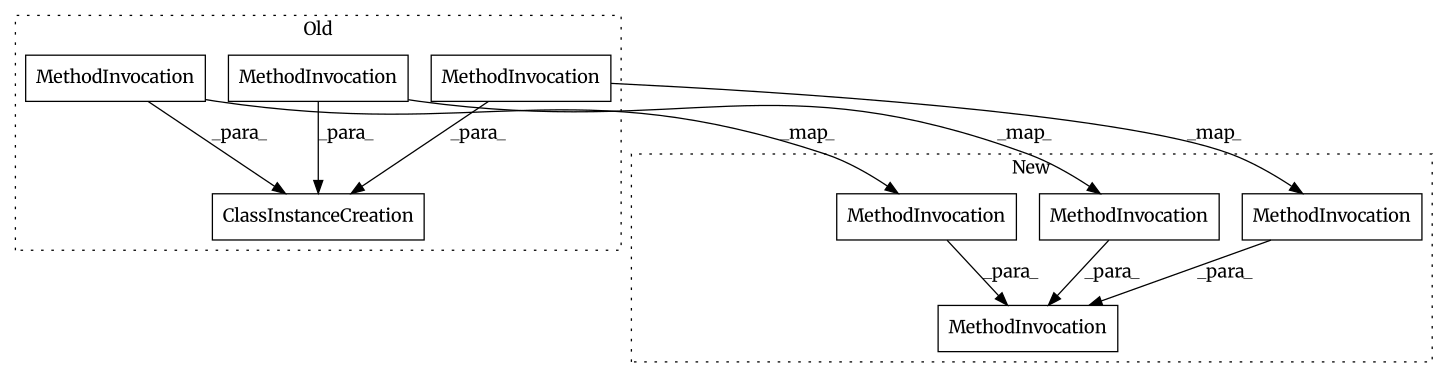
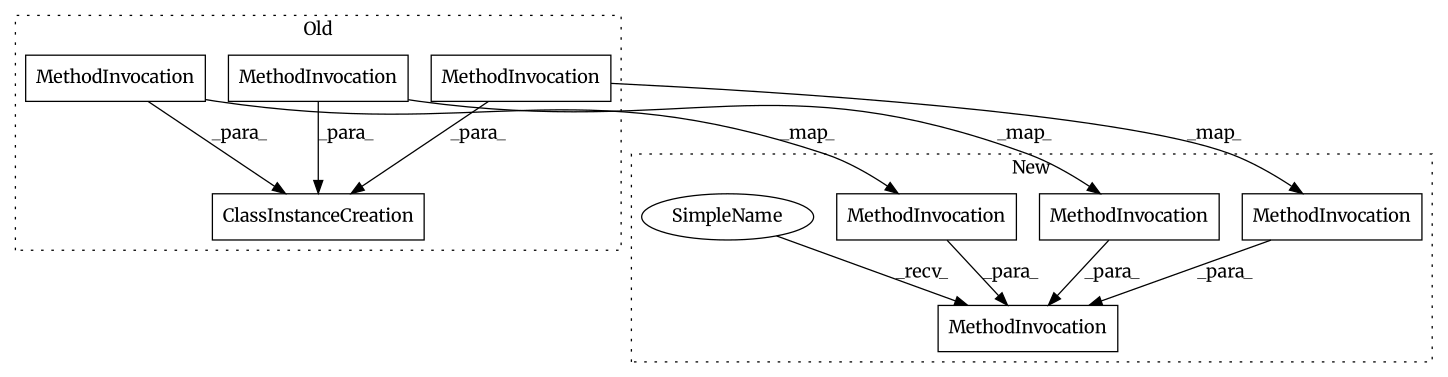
  digraph {
    fontname=Merriweather
    node [a=32 l="8,1" shape=box fontname=Merriweather]
    edge [fontname=Merriweather]
    n1 [a=14 l="32,1" label=ClassInstanceCreation s="2550,2656"]
    n2 [label=MethodInvocation s="2599,2613"]
    n3 [label=MethodInvocation s="2641,2655"]
    n4 [label=MethodInvocation s="2616,2630"]
    n5 [l="12,1" label=MethodInvocation s="2576,2662"]
    n6 [label=MethodInvocation s="2622,2636"]
    n7 [label=MethodInvocation s="2647,2661"]
    n8 [label=MethodInvocation s="2605,2619"]
+   n9 [a=42 l=21 label=SimpleName s=2554 shape=ellipse]
    subgraph cluster_1 {
      label=Old
      style=dotted
      n1
      n2
      n3
      n4
    }
    subgraph cluster_2 {
      label=New
      style=dotted
      n5
      n6
      n7
      n8
+     n9
    }
    n2 -> n1 [label=_para_]
    n2 -> n8 [label=_map_]
    n3 -> n1 [label=_para_]
    n3 -> n7 [label=_map_]
    n4 -> n1 [label=_para_]
    n4 -> n6 [label=_map_]
    n6 -> n5 [label=_para_]
    n7 -> n5 [label=_para_]
    n8 -> n5 [label=_para_]
+   n9 -> n5 [label=_recv_]
  }
